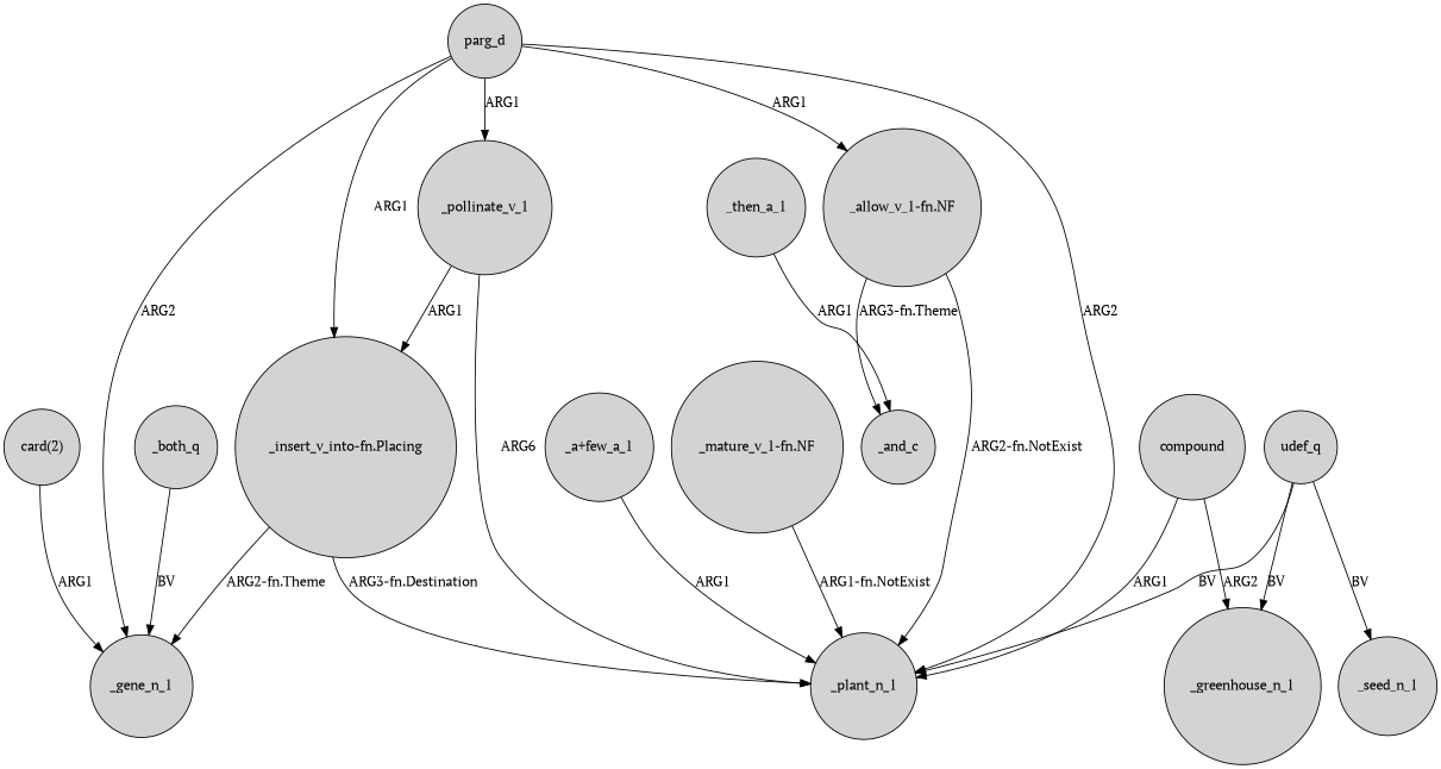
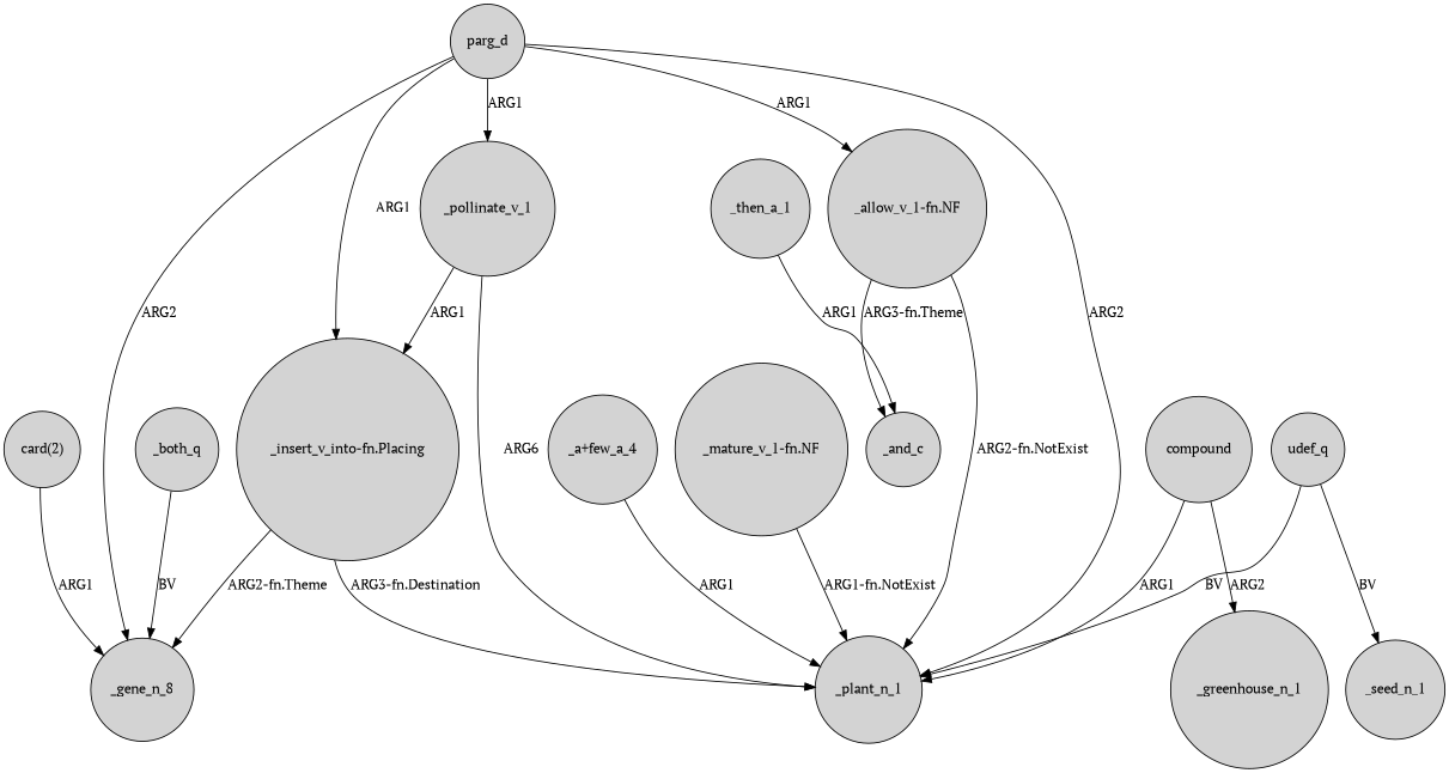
  digraph {
    fontname="PT Serif"
    node [fontname="PT Serif" shape=circle style=filled]
    edge [fontname="PT Serif"]
    parg_d
    _plant_n_1
    _pollinate_v_1
    "_insert_v_into-fn.Placing"
-   _gene_n_1
+   _gene_n_1 [label=_gene_n_8]
    "_allow_v_1-fn.NF"
    _and_c
    _then_a_1
    "card(2)"
    udef_q
    _seed_n_1
    _greenhouse_n_1
    compound
-   "_a+few_a_1"
+   "_a+few_a_1" [label="_a+few_a_4"]
    "_mature_v_1-fn.NF"
    _both_q
    parg_d -> _plant_n_1 [label=ARG2]
    parg_d -> _pollinate_v_1 [label=ARG1]
    parg_d -> "_insert_v_into-fn.Placing" [label=ARG1]
    parg_d -> _gene_n_1 [label=ARG2]
    parg_d -> "_allow_v_1-fn.NF" [label=ARG1]
    _pollinate_v_1 -> _plant_n_1 [label=ARG6]
    _pollinate_v_1 -> "_insert_v_into-fn.Placing" [label=ARG1]
    "_insert_v_into-fn.Placing" -> _plant_n_1 [label="ARG3-fn.Destination"]
    "_insert_v_into-fn.Placing" -> _gene_n_1 [label="ARG2-fn.Theme"]
    "_allow_v_1-fn.NF" -> _plant_n_1 [label="ARG2-fn.NotExist"]
    "_allow_v_1-fn.NF" -> _and_c [label="ARG3-fn.Theme"]
    _then_a_1 -> _and_c [label=ARG1]
    "card(2)" -> _gene_n_1 [label=ARG1]
    udef_q -> _plant_n_1 [label=BV]
    udef_q -> _seed_n_1 [label=BV]
-   udef_q -> _greenhouse_n_1 [label=BV]
    compound -> _plant_n_1 [label=ARG1]
    compound -> _greenhouse_n_1 [label=ARG2]
    "_a+few_a_1" -> _plant_n_1 [label=ARG1]
    "_mature_v_1-fn.NF" -> _plant_n_1 [label="ARG1-fn.NotExist"]
    _both_q -> _gene_n_1 [label=BV]
  }
